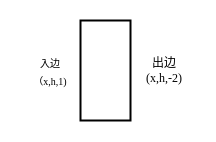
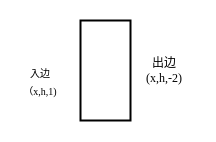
  <mxCell id="0" />
  <mxCell id="1" parent="0" />
  <mxCell id="2" value="" style="rounded=0;whiteSpace=wrap;html=1;strokeWidth=2;fillColor=none;strokeColor=#000000;" parent="1" vertex="1"><mxGeometry x="80" y="20" width="50" height="100" as="geometry" /></mxCell>
- <mxCell id="3" value="&lt;font style=&quot;font-size: 12px&quot; face=&quot;Lucida Console&quot;&gt;&lt;sub&gt;入边&lt;br style=&quot;font-size: 12px&quot;&gt;（x,h,1)&lt;br&gt;&lt;/sub&gt;&lt;/font&gt;" style="text;html=1;strokeColor=none;fillColor=none;align=center;verticalAlign=middle;whiteSpace=wrap;rounded=0;" parent="1" vertex="1"><mxGeometry x="20" y="47.5" width="60" height="45" as="geometry" /></mxCell>
+ <mxCell id="3" value="&lt;font style=&quot;font-size: 12px&quot; face=&quot;Lucida Console&quot;&gt;&lt;sub&gt;入边&lt;br style=&quot;font-size: 12px&quot;&gt;（x,h,1)&lt;br&gt;&lt;/sub&gt;&lt;/font&gt;" style="text;html=1;strokeColor=none;fillColor=none;align=center;verticalAlign=middle;whiteSpace=wrap;rounded=0;" parent="1" vertex="1"><mxGeometry x="10" y="57.5" width="60" height="45" as="geometry" /></mxCell>
  <mxCell id="4" value="&lt;font style=&quot;font-size: 12px&quot; face=&quot;Lucida Console&quot;&gt;出边&lt;br&gt;(x,h,-2)&lt;br&gt;&lt;/font&gt;" style="text;html=1;strokeColor=none;fillColor=none;align=center;verticalAlign=middle;whiteSpace=wrap;rounded=0;" parent="1" vertex="1"><mxGeometry x="134" y="47.5" width="60" height="45" as="geometry" /></mxCell>
